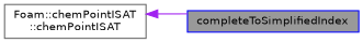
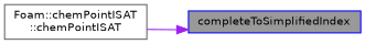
  digraph {
    rankdir=RL
    node [fontname=Helvetica fontsize=10 shape=box style=filled]
    n1 [color=blue fillcolor=grey60 fontcolor=black height=0.2 label=completeToSimplifiedIndex width=0.4]
    n2 [color=gray40 fillcolor=white height=0.2 label="Foam::chemPointISAT\l::chemPointISAT" width=0.4]
-   n2 -> n1 [color=purple dir=back fontname=Helvetica fontsize=10 labelfontname=Helvetica labelfontsize=10 style=solid]
+   n1 -> n2 [color=purple dir=back fontname=Helvetica fontsize=10 labelfontname=Helvetica labelfontsize=10 style=solid]
  }
